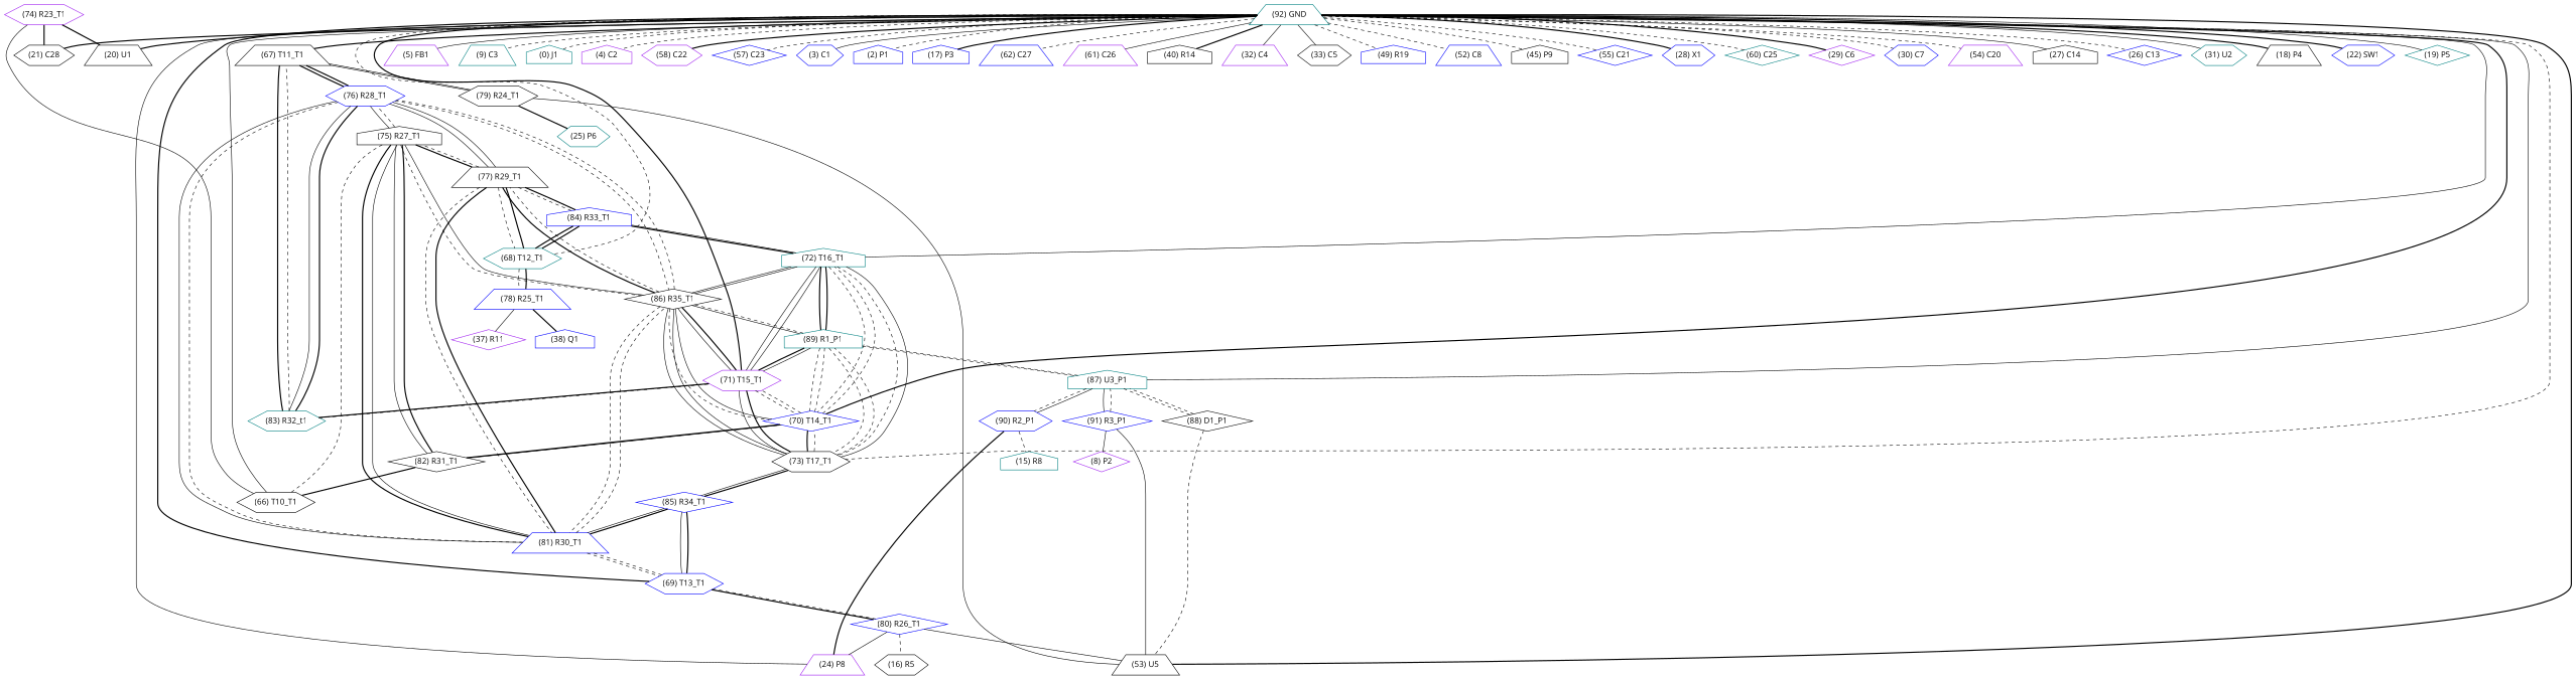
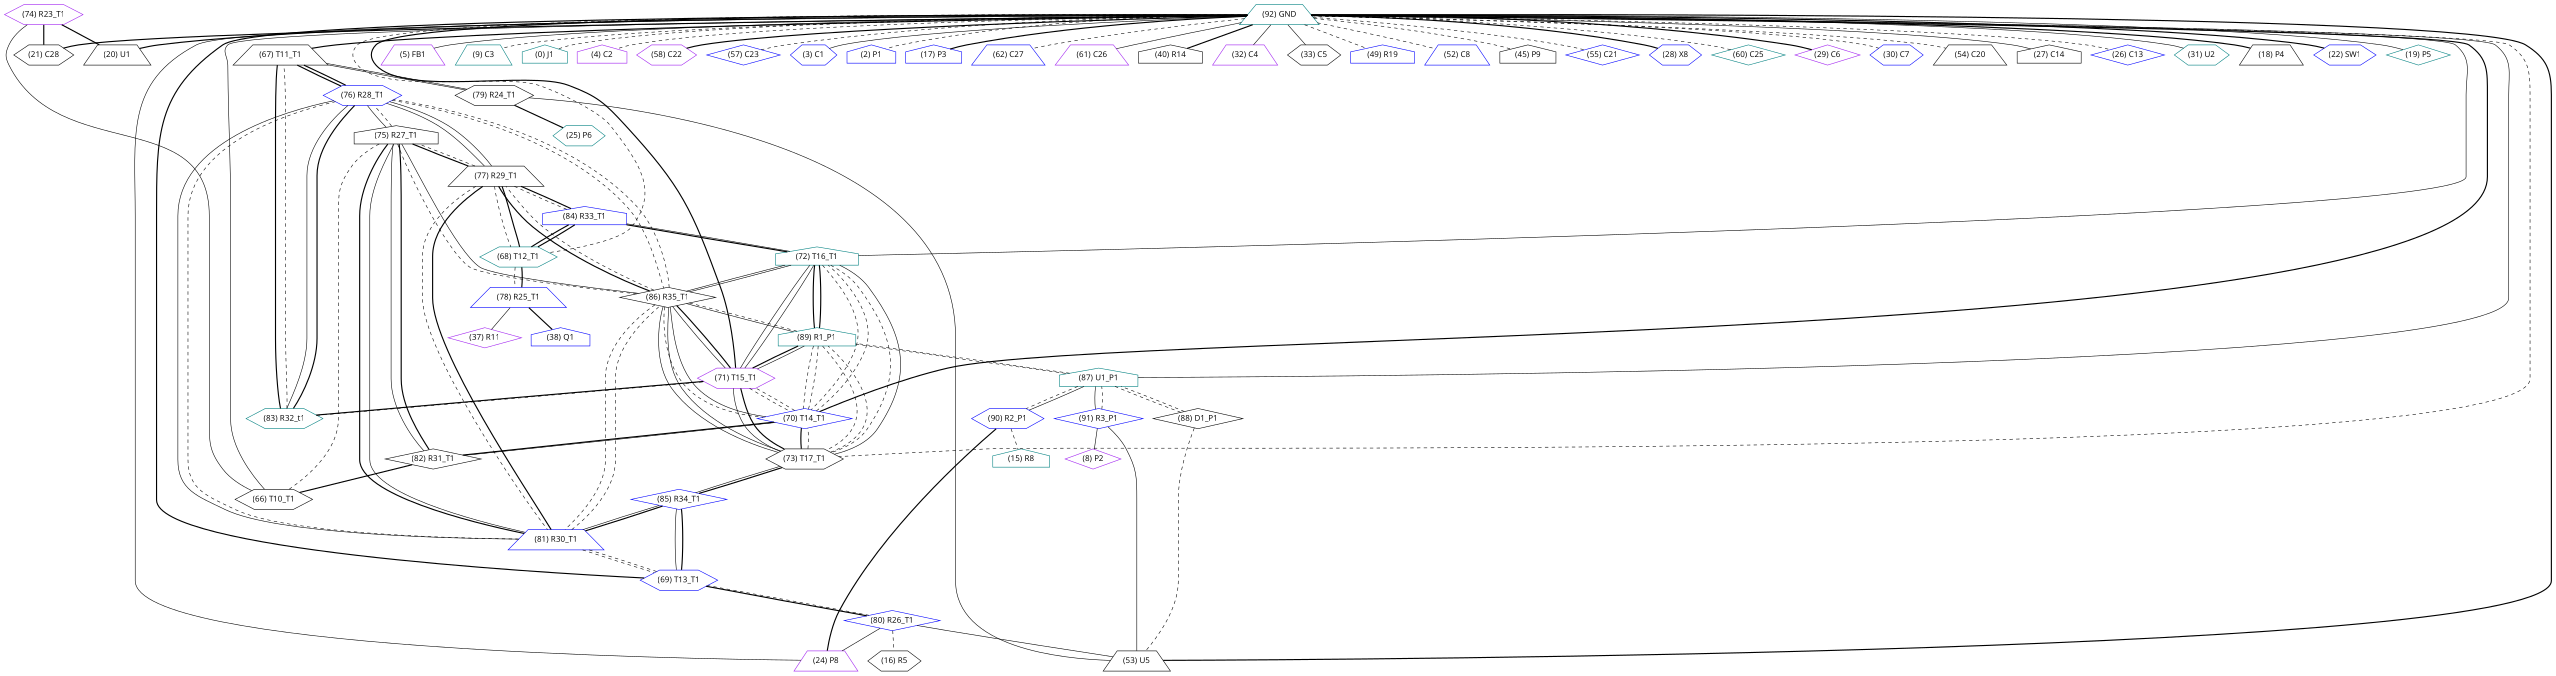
  graph {
    fontname="Open Sans"
    node [color=blue fontname="Open Sans" shape=hexagon]
    edge [fontname="Open Sans" style=dashed]
    n1 [color=black label="(67) T11_T1" shape=trapezium]
    n2 [color=black label="(79) R24_T1"]
    n3 [label="(76) R28_T1"]
    n4 [color=teal label="(83) R32_t1"]
    n5 [color=black label="(53) U5" shape=trapezium]
    n6 [color=teal label="(25) P6"]
    n7 [color=black label="(77) R29_T1" shape=trapezium]
    n8 [label="(81) R30_T1" shape=trapezium]
    n9 [color=black label="(86) R35_T1" shape=diamond]
    n10 [color=black label="(75) R27_T1" shape=house]
    n11 [color=purple label="(71) T15_T1"]
    n12 [color=teal label="(68) T12_T1"]
    n13 [label="(84) R33_T1" shape=house]
    n14 [label="(69) T13_T1"]
    n15 [label="(85) R34_T1" shape=diamond]
    n16 [color=teal label="(72) T16_T1" shape=house]
    n17 [color=black label="(73) T17_T1"]
    n18 [label="(70) T14_T1" shape=diamond]
    n19 [color=teal label="(89) R1_P1" shape=house]
    n20 [color=black label="(82) R31_T1" shape=diamond]
    n21 [color=black label="(66) T10_T1"]
    n22 [label="(78) R25_T1" shape=trapezium]
    n23 [color=purple label="(37) R11" shape=diamond]
    n24 [label="(38) Q1" shape=house]
    n25 [label="(80) R26_T1" shape=diamond]
    n26 [color=black label="(16) R5"]
    n27 [color=purple label="(24) P8" shape=trapezium]
-   n28 [color=teal label="(87) U3_P1" shape=house]
+   n28 [color=teal label="(87) U1_P1" shape=house]
    n29 [color=black label="(88) D1_P1" shape=diamond]
    n30 [label="(90) R2_P1"]
    n31 [label="(91) R3_P1" shape=diamond]
    n32 [color=purple label="(74) R23_T1"]
    n33 [color=black label="(20) U1" shape=trapezium]
    n34 [color=black label="(21) C28"]
    n35 [color=teal label="(15) R8" shape=house]
    n36 [color=purple label="(8) P2" shape=diamond]
    n37 [color=teal label="(92) GND" shape=trapezium]
    n38 [color=purple label="(5) FB1" shape=trapezium]
    n39 [color=teal label="(9) C3" shape=trapezium]
    n40 [color=teal label="(0) J1" shape=house]
    n41 [color=purple label="(4) C2" shape=house]
    n42 [color=purple label="(58) C22"]
    n43 [label="(57) C23" shape=diamond]
    n44 [label="(3) C1"]
    n45 [label="(2) P1" shape=house]
    n46 [label="(17) P3" shape=house]
    n47 [label="(62) C27" shape=trapezium]
    n48 [color=purple label="(61) C26" shape=trapezium]
    n49 [color=black label="(40) R14" shape=house]
    n50 [color=purple label="(32) C4" shape=trapezium]
    n51 [color=black label="(33) C5"]
    n52 [label="(49) R19" shape=house]
    n53 [label="(52) C8" shape=trapezium]
    n54 [color=black label="(45) P9" shape=house]
    n55 [label="(55) C21" shape=diamond]
-   n56 [label="(28) X1"]
+   n56 [label="(28) X8"]
    n57 [color=teal label="(60) C25" shape=diamond]
    n58 [color=purple label="(29) C6" shape=diamond]
    n59 [label="(30) C7"]
-   n60 [color=purple label="(54) C20" shape=trapezium]
+   n60 [color=black label="(54) C20" shape=trapezium]
    n61 [color=black label="(27) C14" shape=house]
    n62 [label="(26) C13" shape=diamond]
    n63 [color=teal label="(31) U2"]
    n64 [color=black label="(18) P4" shape=trapezium]
    n65 [label="(22) SW1"]
    n66 [color=teal label="(19) P5" shape=diamond]
    n1 -- n2 [style=solid]
    n1 -- n3 [style=bold]
    n1 -- n4 [style=bold]
    n2 -- n1 [style=solid]
    n2 -- n5 [style=solid]
    n2 -- n6 [style=bold]
    n3 -- n1 [style=bold]
    n3 -- n4 [style=solid]
    n3 -- n7 [style=solid]
    n3 -- n8 [style=solid]
    n3 -- n9
    n3 -- n10 [style=solid]
    n4 -- n1
    n4 -- n3 [style=bold]
    n4 -- n11
    n7 -- n3 [style=solid]
    n7 -- n8
    n7 -- n9 [style=bold]
    n7 -- n10
    n7 -- n12
    n7 -- n13
    n8 -- n3
    n8 -- n7 [style=bold]
    n8 -- n9
    n8 -- n10 [style=solid]
    n8 -- n14
    n8 -- n15 [style=bold]
    n9 -- n3
    n9 -- n7
    n9 -- n8
    n9 -- n10 [style=solid]
    n9 -- n11 [style=solid]
    n9 -- n16 [style=solid]
    n9 -- n17 [style=solid]
    n9 -- n18
    n9 -- n19 [style=solid]
    n10 -- n3
    n10 -- n7 [style=bold]
    n10 -- n8 [style=bold]
    n10 -- n9
    n10 -- n20 [style=solid]
    n10 -- n21
    n11 -- n4 [style=bold]
    n11 -- n9 [style=bold]
    n11 -- n16 [style=solid]
    n11 -- n17 [style=solid]
    n11 -- n18
    n11 -- n19 [style=solid]
    n12 -- n7 [style=bold]
    n12 -- n13 [style=bold]
    n12 -- n22
    n13 -- n7 [style=bold]
    n13 -- n12 [style=bold]
    n13 -- n16 [style=bold]
    n14 -- n8
    n14 -- n15 [style=bold]
    n14 -- n25 [style=bold]
    n15 -- n8 [style=solid]
    n15 -- n14 [style=solid]
    n15 -- n17 [style=bold]
    n16 -- n9 [style=solid]
    n16 -- n11 [style=solid]
    n16 -- n13 [style=solid]
    n16 -- n17
    n16 -- n18
    n16 -- n19 [style=bold]
    n17 -- n9 [style=solid]
    n17 -- n11 [style=bold]
    n17 -- n15 [style=solid]
    n17 -- n16 [style=solid]
    n17 -- n18
    n17 -- n19
    n18 -- n9 [style=solid]
    n18 -- n11
    n18 -- n16
    n18 -- n17 [style=bold]
    n18 -- n19
    n18 -- n20 [style=bold]
    n19 -- n9
    n19 -- n11 [style=bold]
    n19 -- n16 [style=bold]
    n19 -- n17
    n19 -- n18
    n19 -- n28
    n20 -- n10 [style=bold]
    n20 -- n18 [style=solid]
    n20 -- n21 [style=bold]
    n22 -- n12 [style=bold]
    n22 -- n23 [style=solid]
    n22 -- n24 [style=bold]
    n25 -- n5 [style=solid]
    n25 -- n14
    n25 -- n26
    n25 -- n27 [style=solid]
    n28 -- n19
    n28 -- n29
    n28 -- n30
    n28 -- n31 [style=solid]
    n29 -- n5
    n29 -- n28
    n30 -- n27 [style=bold]
    n30 -- n28 [style=solid]
    n30 -- n35
    n31 -- n5 [style=solid]
    n31 -- n28
    n31 -- n36 [style=solid]
    n32 -- n21 [style=solid]
    n32 -- n33 [style=bold]
    n32 -- n34 [style=bold]
    n37 -- n1 [style=bold]
    n37 -- n5 [style=bold]
    n37 -- n11 [style=bold]
    n37 -- n12
    n37 -- n14 [style=bold]
    n37 -- n16 [style=solid]
    n37 -- n17
    n37 -- n18 [style=bold]
    n37 -- n21 [style=solid]
    n37 -- n27 [style=solid]
    n37 -- n28 [style=solid]
    n37 -- n33 [style=bold]
    n37 -- n34 [style=bold]
    n37 -- n38 [style=solid]
    n37 -- n39
    n37 -- n40
    n37 -- n41
    n37 -- n42 [style=bold]
    n37 -- n43
    n37 -- n44 [style=solid]
    n37 -- n45
    n37 -- n46 [style=bold]
    n37 -- n47
    n37 -- n48 [style=solid]
    n37 -- n49 [style=bold]
    n37 -- n50 [style=solid]
    n37 -- n51 [style=solid]
    n37 -- n52
    n37 -- n53
    n37 -- n54
    n37 -- n55
    n37 -- n56 [style=bold]
    n37 -- n57
    n37 -- n58 [style=bold]
    n37 -- n59
    n37 -- n60
    n37 -- n61 [style=solid]
    n37 -- n62
    n37 -- n63 [style=solid]
    n37 -- n64 [style=bold]
    n37 -- n65 [style=bold]
    n37 -- n66 [style=solid]
  }
